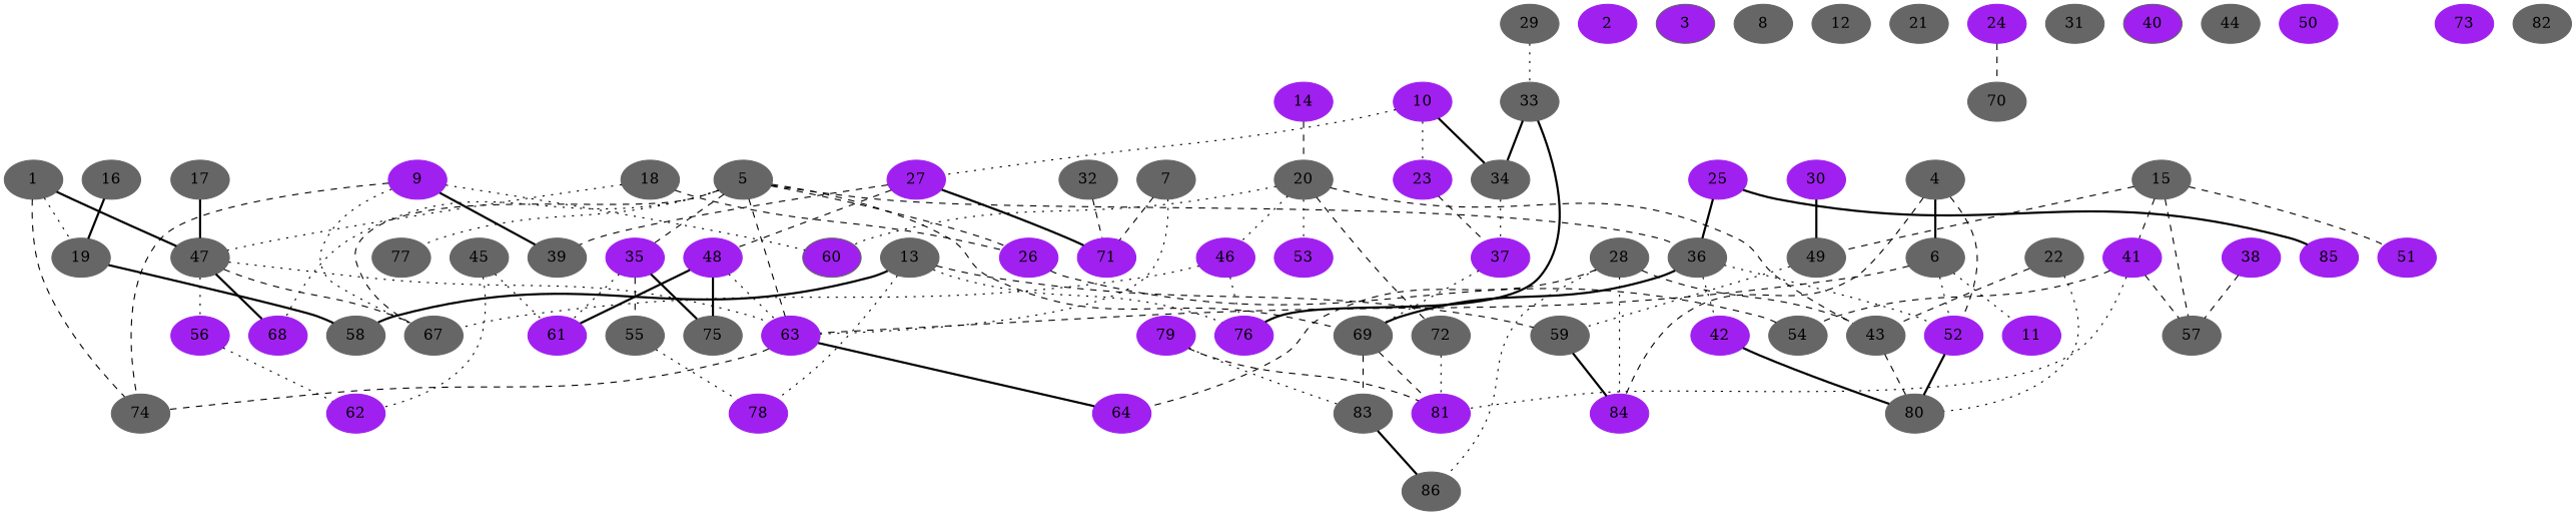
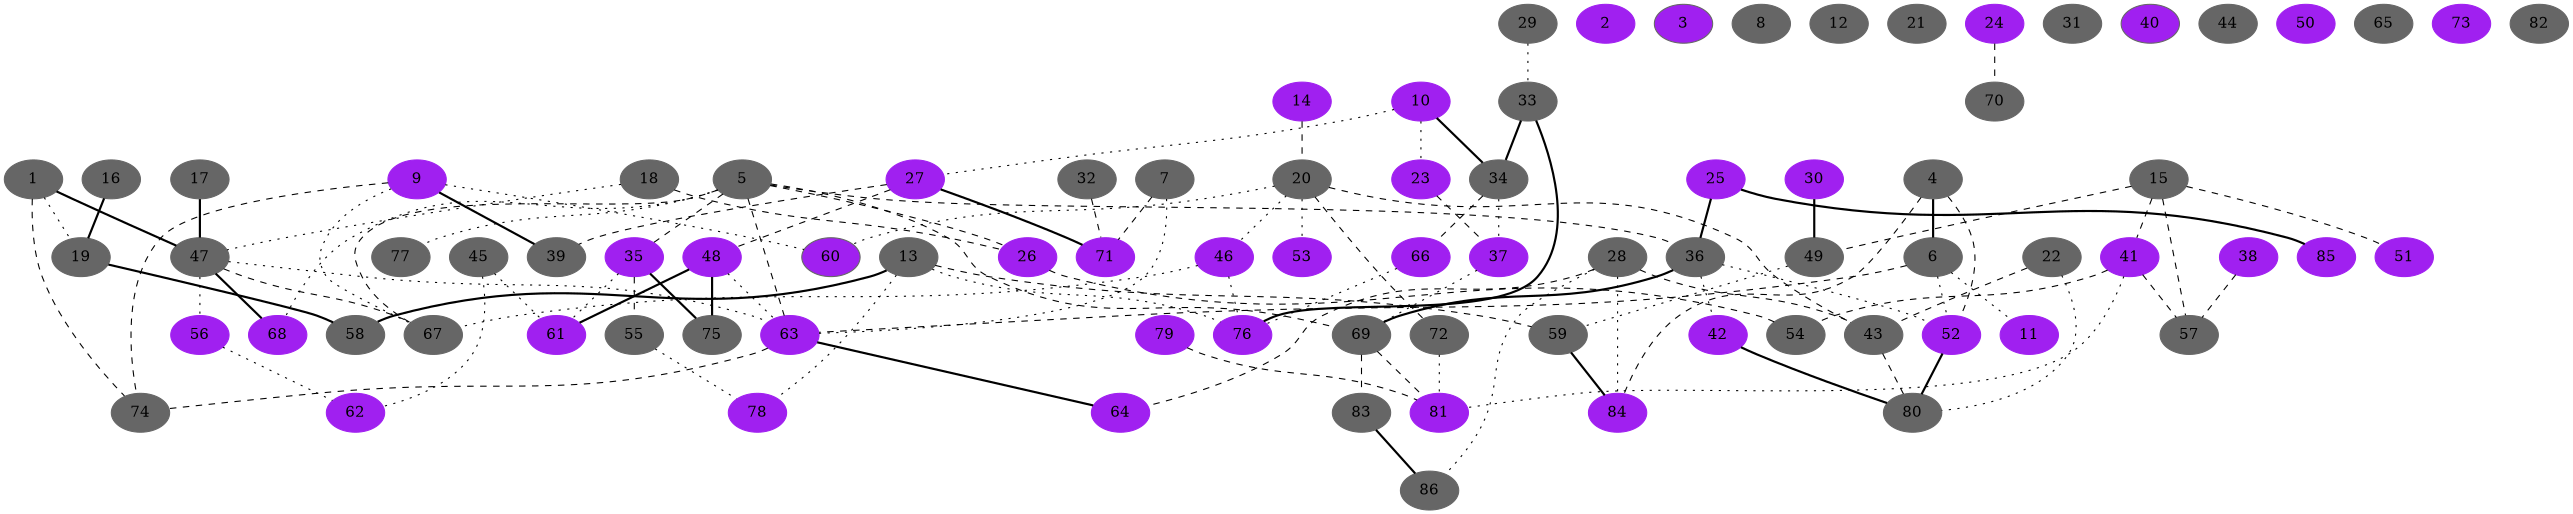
  graph {
    node [color=gray40 style=filled]
    edge [style=dashed]
    1
    19
    47
    74
    58
    63 [color=purple]
    67
    68 [color=purple]
    56 [color=purple]
    2 [color=purple]
    3 [fillcolor=purple]
    4
    6
    52 [color=purple]
    84 [color=purple]
    11 [color=purple]
    80
    26 [color=purple]
    5
    35 [color=purple]
    36
    69
    77
    54
    55
    61 [color=purple]
    75
    42 [color=purple]
    64 [color=purple]
    81 [color=purple]
    83
    7
    71 [color=purple]
    8
    9 [color=purple]
    39
    60 [fillcolor=purple]
    10 [color=purple]
    23 [color=purple]
    27 [color=purple]
    34
    37 [color=purple]
    48 [color=purple]
+   66 [color=purple]
    12
    13
    59
    76 [color=purple]
    78 [color=purple]
    14 [color=purple]
    20
    43
    46 [color=purple]
    53 [color=purple]
    72
    15
    49
    51 [color=purple]
    57
    41 [color=purple]
    16
    17
    18
    21
    22
    24 [color=purple]
    70
    25 [color=purple]
    85 [color=purple]
    28
    86
    29
    33
    30 [color=purple]
    31
    32
    38 [color=purple]
    40 [fillcolor=purple]
    44
    45
    62 [color=purple]
    50 [color=purple]
+   65
    73 [color=purple]
    79 [color=purple]
    82
    1 -- 19 [style=dotted]
    1 -- 47 [style=bold]
    1 -- 74
    19 -- 58 [style=bold]
    47 -- 63 [style=dotted]
    47 -- 67
    47 -- 68 [style=bold]
    47 -- 56 [style=dotted]
    63 -- 74
    63 -- 64 [style=bold]
    56 -- 62 [style=dotted]
    4 -- 6 [style=bold]
    4 -- 52
    4 -- 84
    6 -- 63
    6 -- 52 [style=dotted]
    6 -- 11 [style=dotted]
    52 -- 80 [style=bold]
    26 -- 54
    5 -- 63
    5 -- 67
    5 -- 68 [style=dotted]
    5 -- 26
    5 -- 35
    5 -- 36
    5 -- 69
    5 -- 77 [style=dotted]
    35 -- 55
    35 -- 61 [style=dotted]
    35 -- 75 [style=bold]
    36 -- 52 [style=dotted]
    36 -- 69 [style=bold]
    36 -- 42 [style=dotted]
    69 -- 81
    69 -- 83
    55 -- 78 [style=dotted]
    42 -- 80 [style=bold]
    83 -- 86 [style=bold]
    7 -- 63 [style=dotted]
    7 -- 71
    9 -- 74
    9 -- 67 [style=dotted]
    9 -- 39 [style=bold]
    9 -- 60 [style=dotted]
    10 -- 23 [style=dotted]
    10 -- 27 [style=dotted]
    10 -- 34 [style=bold]
    23 -- 37
    27 -- 71 [style=bold]
    27 -- 39
    27 -- 48
    34 -- 37 [style=dotted]
+   34 -- 66
    37 -- 69 [style=dotted]
    48 -- 63 [style=dotted]
    48 -- 61 [style=bold]
    48 -- 75 [style=bold]
+   66 -- 76 [style=dotted]
    13 -- 58 [style=bold]
    13 -- 59
    13 -- 76 [style=dotted]
    13 -- 78 [style=dotted]
    59 -- 84 [style=bold]
    14 -- 20
    20 -- 60 [style=dotted]
    20 -- 43
    20 -- 46 [style=dotted]
    20 -- 53 [style=dotted]
    20 -- 72
    43 -- 80
    46 -- 67 [style=dotted]
    46 -- 76 [style=dotted]
    72 -- 81 [style=dotted]
    15 -- 49
    15 -- 51
    15 -- 57
    15 -- 41
    49 -- 59 [style=dotted]
    41 -- 54
    41 -- 81 [style=dotted]
    41 -- 57
    16 -- 19 [style=bold]
    17 -- 47 [style=bold]
    18 -- 47 [style=dotted]
    18 -- 26
    22 -- 80 [style=dotted]
    22 -- 43
    24 -- 70
    25 -- 36 [style=bold]
    25 -- 85 [style=bold]
    28 -- 84 [style=dotted]
    28 -- 64
    28 -- 43
    28 -- 86 [style=dotted]
    29 -- 33 [style=dotted]
    33 -- 34 [style=bold]
    33 -- 76 [style=bold]
    30 -- 49 [style=bold]
    32 -- 71
    38 -- 57
    45 -- 61 [style=dotted]
    45 -- 62 [style=dotted]
    79 -- 81
-   79 -- 83 [style=dotted]
  }
